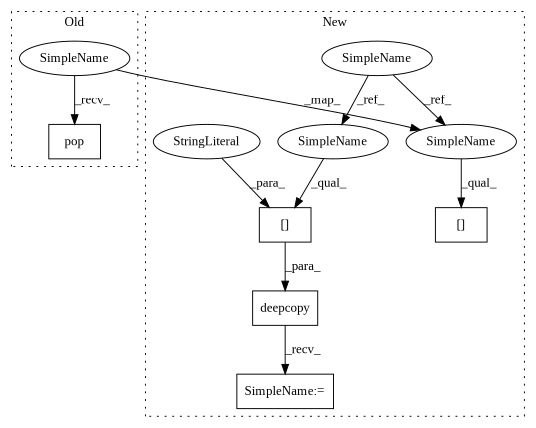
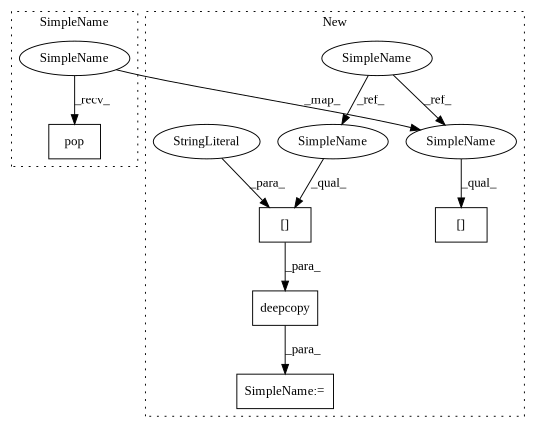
  digraph {
    fontname="Liberation Serif"
    node [a=42 fontname="Liberation Serif" l=13 shape=box]
    edge [fontname="Liberation Serif"]
    n1 [a=32 l="4,1" label=pop s="1660,1670"]
    n2 [label=SimpleName s=1646 shape=ellipse]
    n3 [a=2 l="14,1" label="[]" s="1603,1623"]
    n4 [label=SimpleName s=1547 shape=ellipse]
    n5 [a=2 l="14,1" label="[]" s="1653,1675"]
    n6 [a=32 l="9,1" label=deepcopy s="1644,1676"]
    n7 [a=45 l=8 label=StringLiteral s=1667 shape=ellipse]
    n8 [a=7 l=1 label="SimpleName:=" s=1643]
    n9 [label=SimpleName s=1653 shape=ellipse]
    n10 [label=SimpleName s=1603 shape=ellipse]
    subgraph cluster_1 {
-     label=Old
+     label=SimpleName
      style=dotted
      n1
      n2
    }
    subgraph cluster_2 {
      label=New
      style=dotted
      n3
      n4
      n5
      n6
      n7
      n8
      n9
      n10
    }
    n2 -> n1 [label=_recv_]
    n2 -> n10 [label=_map_]
    n4 -> n9 [label=_ref_]
    n4 -> n10 [label=_ref_]
    n5 -> n6 [label=_para_]
-   n6 -> n8 [label=_recv_]
+   n6 -> n8 [label=_para_]
    n7 -> n5 [label=_para_]
    n9 -> n5 [label=_qual_]
    n10 -> n3 [label=_qual_]
  }
